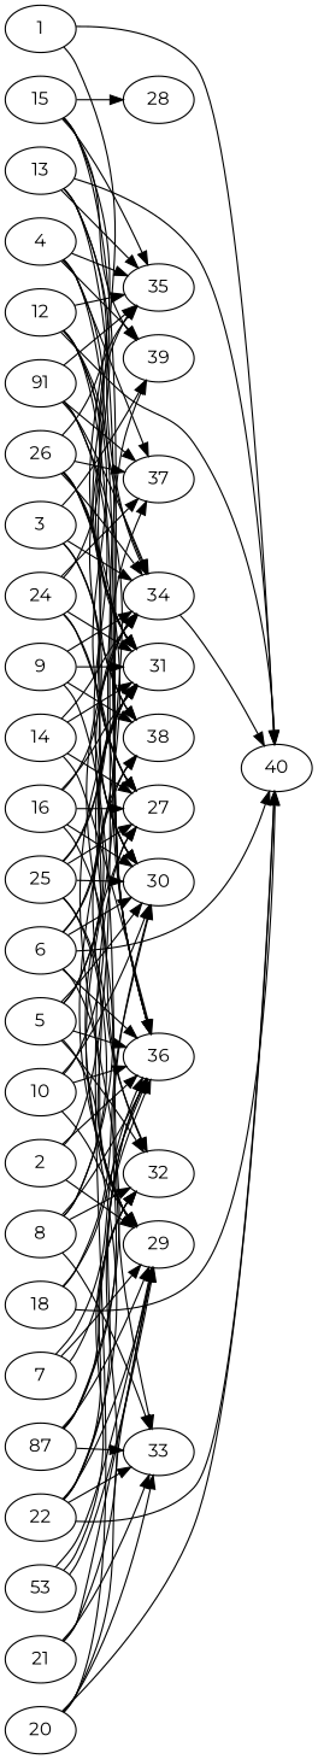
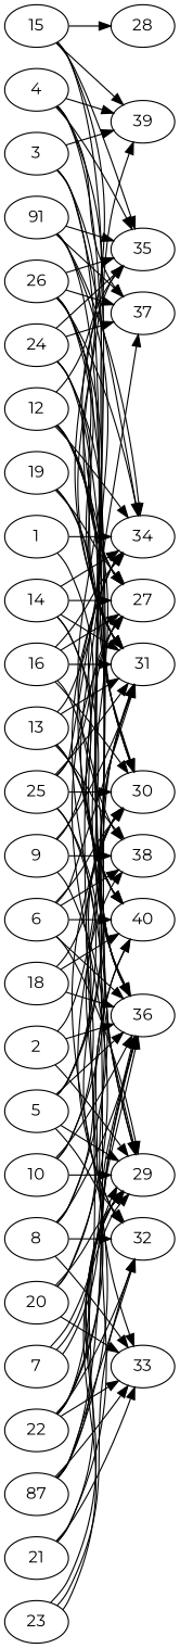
  digraph {
    fontname=Montserrat
    rankdir=LR
    node [alpha=0.15 fontname=Montserrat]
    edge [fontname=Montserrat]
    1 [alpha=0.05 expect_size=12387328]
    34 [alpha=0.19 expect_size=49750016]
    40 [alpha=0.03 expect_size=23068672]
    2 [alpha=0.19 expect_size=8931328]
    29 [alpha=0.14 expect_size=14080000]
    36 [expect_size=20822016]
    39 [alpha=0.20 expect_size=37257216]
    3 [alpha=0.04 expect_size=38333440]
    27 [expect_size=31417344]
    30 [alpha=0.07 expect_size=38093824]
    4 [alpha=0.16 expect_size=39584768]
    31 [alpha=0.19 expect_size=40247296]
    35 [alpha=0.07 expect_size=10256384]
    37 [alpha=0.17 expect_size=28469248]
    5 [alpha=0.17 expect_size=46081024]
    32 [expect_size=27683840]
    6 [expect_size=46638080]
    38 [expect_size=17245184]
    7 [alpha=0.01 expect_size=36473856]
    8 [alpha=0.12 expect_size=8164352]
    33 [alpha=0.13 expect_size=51277824]
    9 [alpha=0.11 expect_size=34178048]
    10 [alpha=0.01 expect_size=23528448]
    n24 [alpha=0.08 expect_size=49161216 label=91]
    12 [alpha=0.13 expect_size=14318592]
    13 [alpha=0.16 expect_size=12037120]
    14 [alpha=0.09 expect_size=21686272]
    15 [alpha=0.17 expect_size=11746304]
    28 [alpha=0.08 expect_size=40590336]
    16 [alpha=0.10 expect_size=51263488]
    n31 [alpha=0.04 expect_size=39465984 label=87]
    18 [alpha=0.09 expect_size=41074688]
+   19 [alpha=0.10 expect_size=22620160]
    20 [alpha=0.01 expect_size=48659456]
    21 [expect_size=50037760]
    22 [alpha=0.10 expect_size=22727680]
-   23 [alpha=0.19 expect_size=52325376 label=53]
+   23 [alpha=0.19 expect_size=52325376]
    24 [alpha=0.03 expect_size=42829824]
    25 [alpha=0.04 expect_size=15933440]
    26 [alpha=0.03 expect_size=7708672]
    1 -> 34
    1 -> 40
    2 -> 29
    2 -> 36
    2 -> 39
    3 -> 34
    3 -> 39
    3 -> 27
    3 -> 30
    4 -> 36
    4 -> 39
    4 -> 31
    4 -> 35
    4 -> 37
    5 -> 34
    5 -> 29
    5 -> 36
    5 -> 30
    5 -> 31
    5 -> 32
    6 -> 40
    6 -> 29
    6 -> 36
    6 -> 30
    6 -> 31
    6 -> 38
    7 -> 29
    7 -> 36
    7 -> 36
    8 -> 34
    8 -> 36
    8 -> 32
    8 -> 38
    8 -> 33
    9 -> 34
    9 -> 31
    9 -> 38
    9 -> 33
    10 -> 29
    10 -> 36
    10 -> 30
    10 -> 31
    n24 -> 34
    n24 -> 36
    n24 -> 30
    n24 -> 35
    n24 -> 37
    12 -> 34
    12 -> 40
    12 -> 36
    12 -> 27
    12 -> 31
    12 -> 35
    13 -> 40
    13 -> 36
    13 -> 31
    13 -> 35
    13 -> 38
    14 -> 34
-   34 -> 40
+   14 -> 40
    14 -> 36
    14 -> 27
    14 -> 31
    15 -> 36
    15 -> 39
    15 -> 31
    15 -> 35
    15 -> 28
    16 -> 34
    16 -> 27
    16 -> 30
    16 -> 31
    16 -> 32
    n31 -> 29
    n31 -> 30
    n31 -> 31
    n31 -> 32
    n31 -> 33
    18 -> 40
    18 -> 36
    18 -> 30
+   19 -> 27
+   19 -> 30
+   19 -> 31
    20 -> 40
    20 -> 29
    20 -> 27
    20 -> 33
    21 -> 29
    21 -> 36
    21 -> 33
    22 -> 40
    22 -> 29
    22 -> 36
    22 -> 27
    22 -> 32
    22 -> 33
    23 -> 29
    23 -> 29
    23 -> 32
    24 -> 29
    24 -> 30
    24 -> 31
    24 -> 35
    24 -> 37
    25 -> 29
    25 -> 27
    25 -> 30
    25 -> 31
    25 -> 37
    25 -> 32
    26 -> 34
    26 -> 29
    26 -> 27
    26 -> 31
    26 -> 35
    26 -> 37
    26 -> 38
  }
